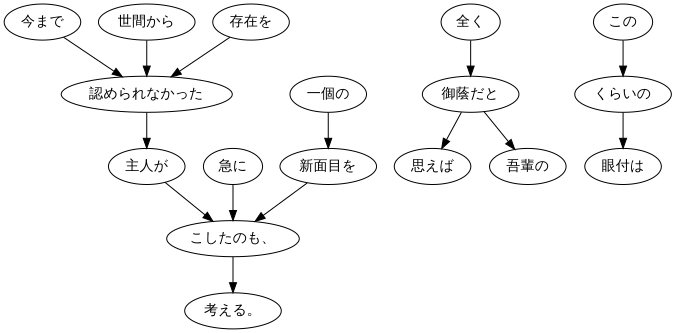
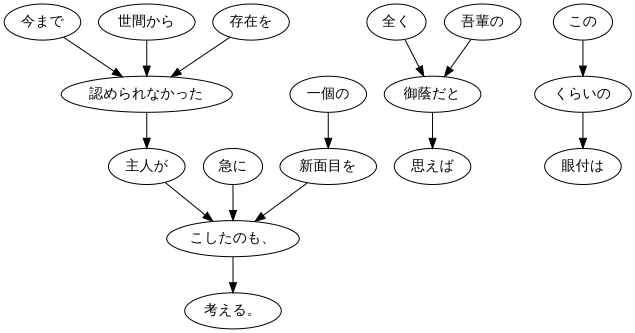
  digraph {
    fontname="Playfair Display"
    node [fontname="Playfair Display"]
    edge [fontname="Playfair Display"]
    n1 [label="今まで"]
    n2 [label="認められなかった"]
    n3 [label="主人が"]
    n4 [label="世間から"]
    n5 [label="存在を"]
    n6 [label="こしたのも、"]
    n7 [label="考える。"]
    n8 [label="急に"]
    n9 [label="一個の"]
    n10 [label="新面目を"]
    n11 [label="全く"]
    n12 [label="御蔭だと"]
    n13 [label="思えば"]
    n14 [label="吾輩の"]
    n15 [label="この"]
    n16 [label="くらいの"]
    n17 [label="眼付は"]
    n1 -> n2
    n2 -> n3
    n3 -> n6
    n4 -> n2
    n5 -> n2
    n6 -> n7
    n8 -> n6
    n9 -> n10
    n10 -> n6
    n11 -> n12
    n12 -> n13
-   n12 -> n14
+   n14 -> n12
    n15 -> n16
    n16 -> n17
  }
